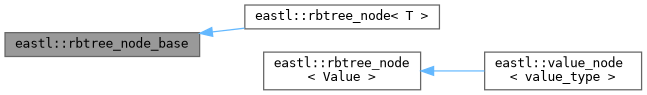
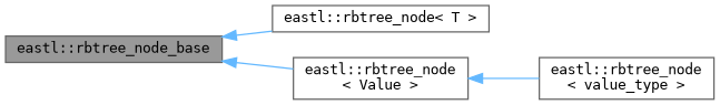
  digraph {
    fontname="DejaVu Sans Mono"
    rankdir=LR
    node [color=gray40 fillcolor=white fontname="DejaVu Sans Mono" fontsize=10 shape=box style=filled]
    edge [color=steelblue1 dir=back fontname="DejaVu Sans Mono" fontsize=10 labelfontname=Helvetica labelfontsize=10 style=solid]
    n1 [fillcolor=grey60 fontcolor=black height=0.2 label="eastl::rbtree_node_base" width=0.4]
    n2 [height=0.2 label="eastl::rbtree_node\< T \>" width=0.4]
    n3 [height=0.2 label="eastl::rbtree_node\l\< Value \>" width=0.4]
-   n4 [height=0.2 label="eastl::value_node\l\< value_type \>" width=0.4]
+   n4 [height=0.2 label="eastl::rbtree_node\l\< value_type \>" width=0.4]
    n1 -> n2
+   n1 -> n3
    n3 -> n4
  }
